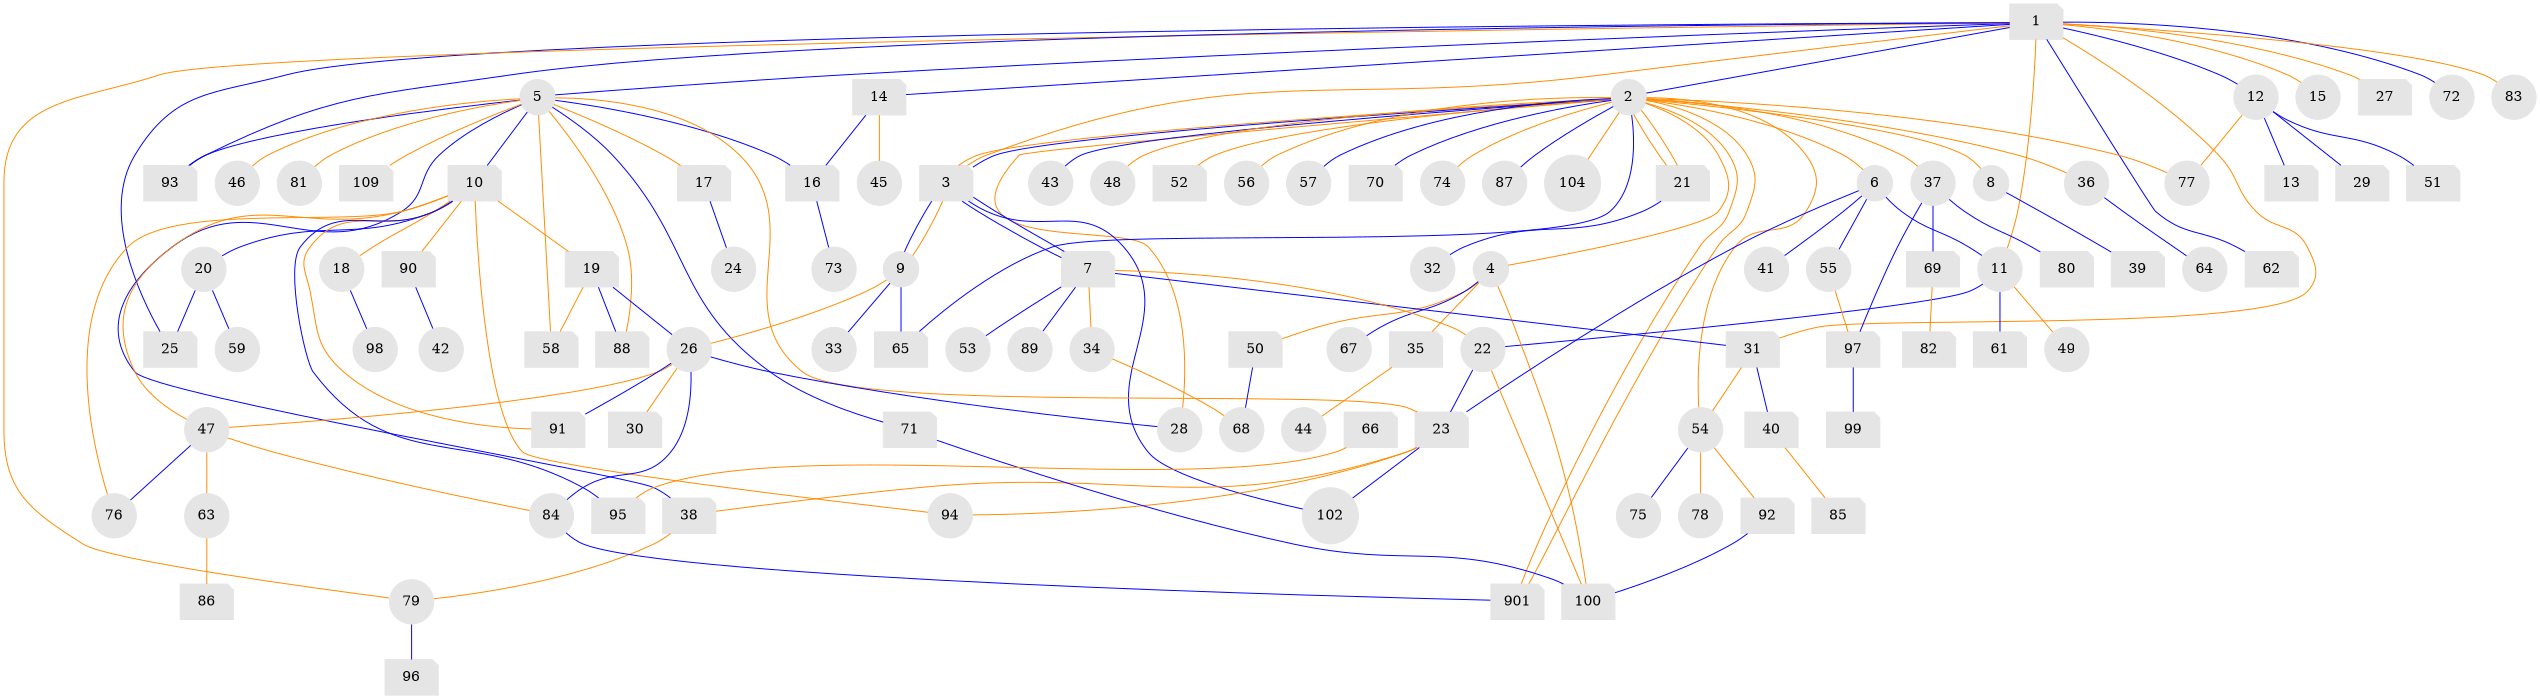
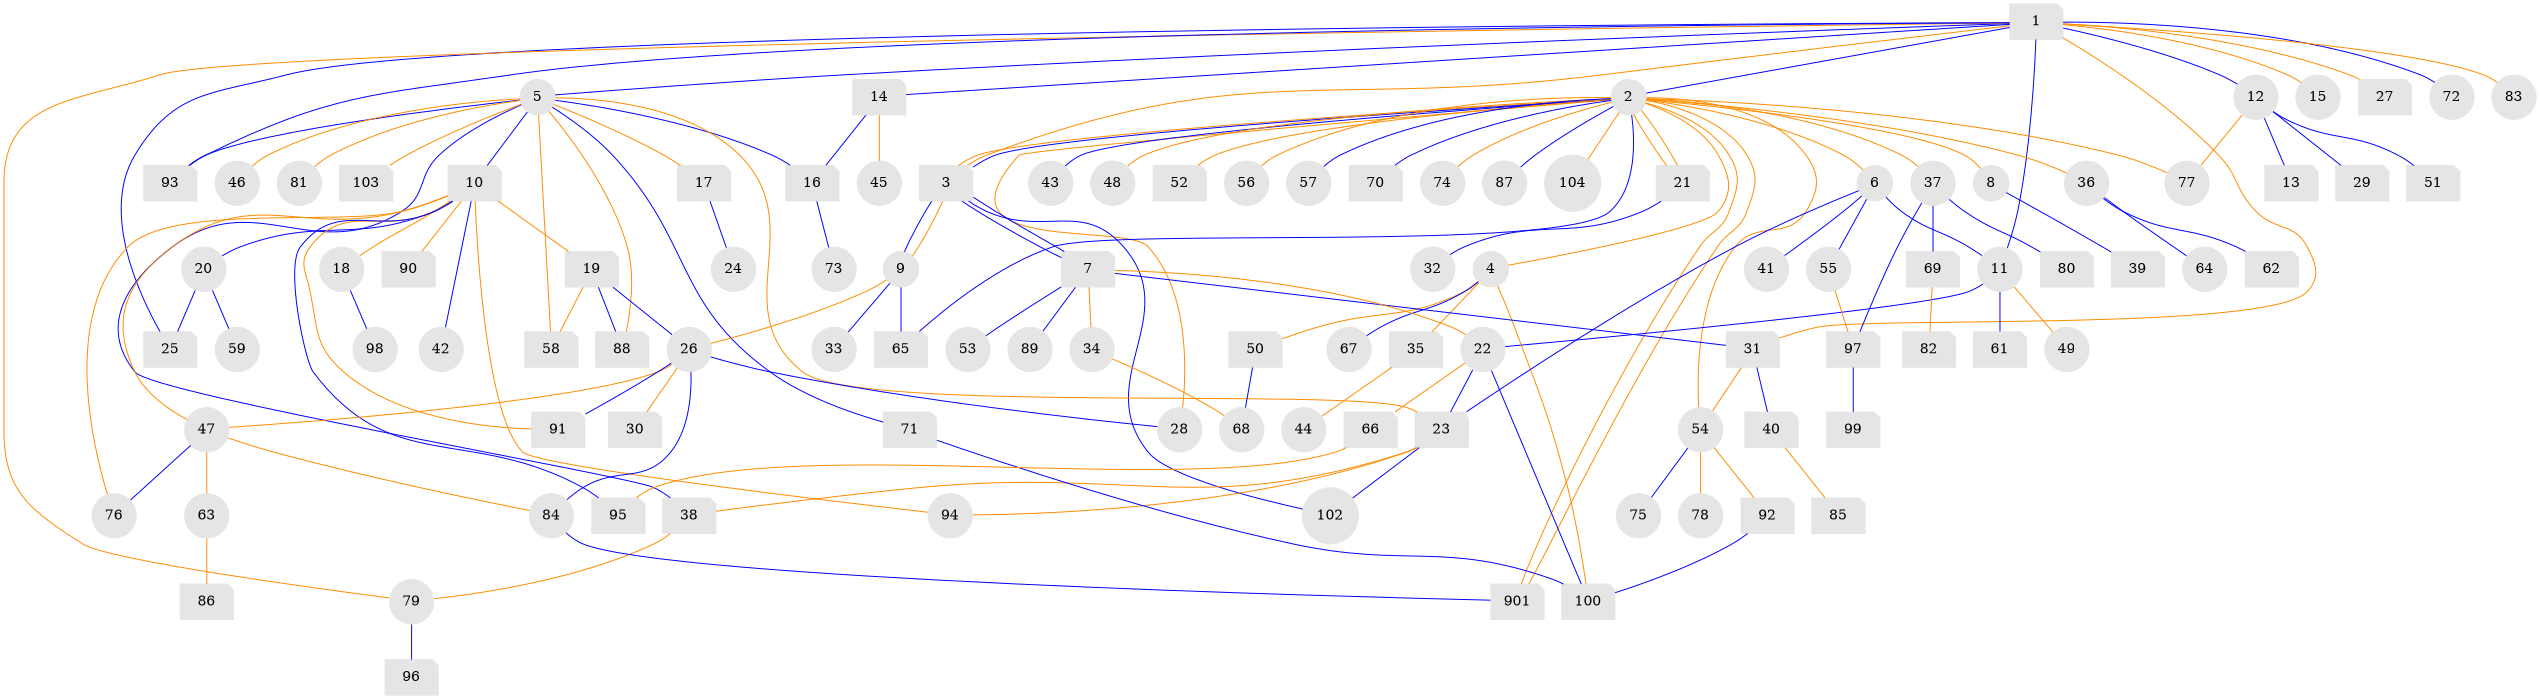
  graph {
    node [color=gray90 shape=circle style=filled]
    edge [color=blue]
    1 [shape=note]
    2
    3 [shape=note]
    5
    11
    12
    14 [shape=note]
    15
    25 [shape=note]
    27 [shape=note]
    31 [shape=note]
    62 [shape=note]
    72
    79
    83
    93 [shape=note]
    4
    6
    8
    21 [shape=note]
    28
    36
    37
    43
    48
    52 [shape=note]
    54
    56
    57
    65 [shape=note]
    70 [shape=note]
    74
    77
    87
    n35 [label=901 shape=note]
    104
    7 [shape=note]
    9
    102
    10 [shape=note]
    16 [shape=note]
    17 [shape=note]
    23 [shape=note]
    38 [shape=note]
    46
    58 [shape=note]
    71 [shape=note]
    81
    88 [shape=note]
-   103 [shape=note label=109]
+   103 [shape=note]
    22
    49
    61 [shape=note]
    13 [shape=note]
    29 [shape=note]
    51 [shape=note]
    45
    40 [shape=note]
    96 [shape=note]
    35 [shape=note]
    50 [shape=note]
    67
    100 [shape=note]
    41
    55
    39 [shape=note]
    32
    64
    69 [shape=note]
    80 [shape=note]
    97 [shape=note]
    75
    78
    92 [shape=note]
    34
    53
    89
    26
    33
    44
    68
    18
    19 [shape=note]
    20
    42
    47
    76
    90 [shape=note]
    91 [shape=note]
    94
    95 [shape=note]
    73
    24
    66 [shape=note]
    30 [shape=note]
    84
    98
    59
    63
    85 [shape=note]
    82 [shape=note]
    99 [shape=note]
    86 [shape=note]
    1 -- 2
    1 -- 3 [color=darkorange]
    1 -- 5
-   1 -- 11 [color=darkorange]
+   1 -- 11
    1 -- 12
    1 -- 14
    1 -- 15 [color=darkorange]
    1 -- 25
    1 -- 27 [color=darkorange]
    1 -- 31 [color=darkorange]
-   1 -- 62
+   36 -- 62
    1 -- 72
    1 -- 79 [color=darkorange]
    1 -- 83 [color=darkorange]
    1 -- 93
    2 -- 3 [color=darkorange]
    2 -- 3
    2 -- 4 [color=darkorange]
    2 -- 6 [color=darkorange]
    2 -- 8 [color=darkorange]
    2 -- 21 [color=darkorange]
    2 -- 21 [color=darkorange]
    2 -- 28 [color=darkorange]
    2 -- 36 [color=darkorange]
    2 -- 37 [color=darkorange]
    2 -- 43
    2 -- 48 [color=darkorange]
    2 -- 52 [color=darkorange]
    2 -- 54 [color=darkorange]
    2 -- 56 [color=darkorange]
    2 -- 57
    2 -- 65
    2 -- 70
    2 -- 74 [color=darkorange]
    2 -- 77 [color=darkorange]
    2 -- 87
    2 -- n35 [color=darkorange]
    2 -- n35 [color=darkorange]
    2 -- 104 [color=darkorange]
    3 -- 7
    3 -- 7
    3 -- 9
    3 -- 9 [color=darkorange]
    3 -- 102
    5 -- 93
    5 -- 10
    5 -- 16
    5 -- 17 [color=darkorange]
    5 -- 23 [color=darkorange]
    5 -- 38
    5 -- 46 [color=darkorange]
    5 -- 58 [color=darkorange]
    5 -- 71
    5 -- 81 [color=darkorange]
    5 -- 88 [color=darkorange]
    5 -- 103 [color=darkorange]
    11 -- 22
    11 -- 49 [color=darkorange]
    11 -- 61
    12 -- 77 [color=darkorange]
    12 -- 13
    12 -- 29
    12 -- 51
    14 -- 16
    14 -- 45 [color=darkorange]
    31 -- 54 [color=darkorange]
    31 -- 40
    79 -- 96
    4 -- 35 [color=darkorange]
    4 -- 50 [color=darkorange]
    4 -- 67
    4 -- 100 [color=darkorange]
    6 -- 11
    6 -- 23
    6 -- 41
    6 -- 55
    8 -- 39
    21 -- 32
    36 -- 64
    37 -- 69
    37 -- 80
    37 -- 97
    54 -- 75
    54 -- 78 [color=darkorange]
    54 -- 92 [color=darkorange]
    7 -- 31
    7 -- 22 [color=darkorange]
    7 -- 34 [color=darkorange]
    7 -- 53
    7 -- 89
    9 -- 65
    9 -- 26 [color=darkorange]
    9 -- 33
    10 -- 18 [color=darkorange]
    10 -- 19 [color=darkorange]
    10 -- 20
-   90 -- 42
+   10 -- 42
    10 -- 47 [color=darkorange]
    10 -- 76 [color=darkorange]
    10 -- 90 [color=darkorange]
    10 -- 91 [color=darkorange]
    10 -- 94 [color=darkorange]
    10 -- 95
    16 -- 73
    17 -- 24
    23 -- 102
    23 -- 38 [color=darkorange]
    23 -- 94 [color=darkorange]
    38 -- 79 [color=darkorange]
    71 -- 100
    22 -- 23
-   22 -- 100 [color=darkorange]
+   22 -- 100
+   22 -- 66 [color=darkorange]
    40 -- 85 [color=darkorange]
    35 -- 44 [color=darkorange]
    50 -- 68
    55 -- 97 [color=darkorange]
    69 -- 82 [color=darkorange]
    97 -- 99
    92 -- 100
    34 -- 68 [color=darkorange]
    26 -- 28
    26 -- 47 [color=darkorange]
    26 -- 91
    26 -- 30 [color=darkorange]
    26 -- 84
    18 -- 98
    19 -- 58 [color=darkorange]
    19 -- 88
    19 -- 26
    20 -- 25
    20 -- 59
    47 -- 76
    47 -- 84 [color=darkorange]
    47 -- 63 [color=darkorange]
    66 -- 95 [color=darkorange]
    84 -- n35
    63 -- 86 [color=darkorange]
  }
